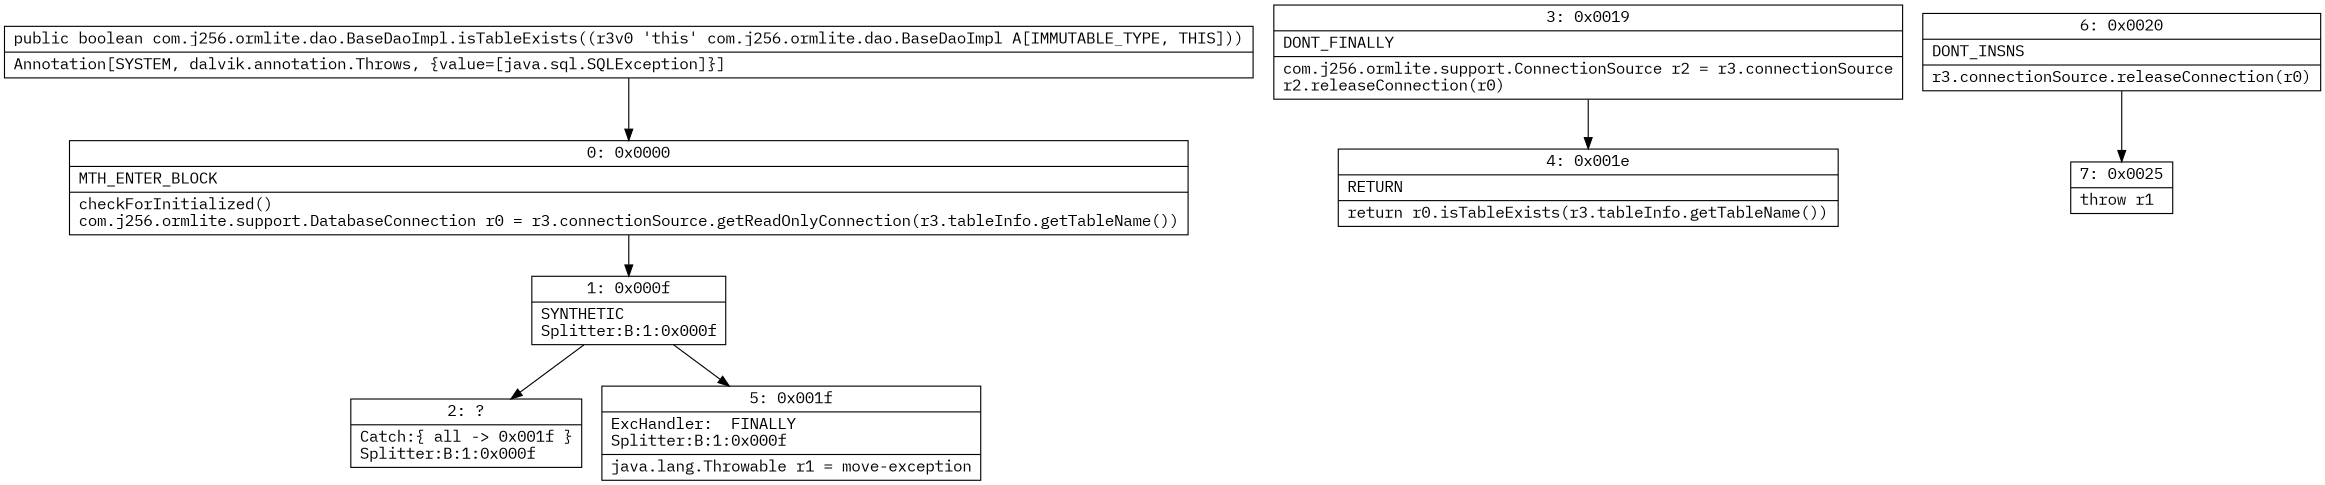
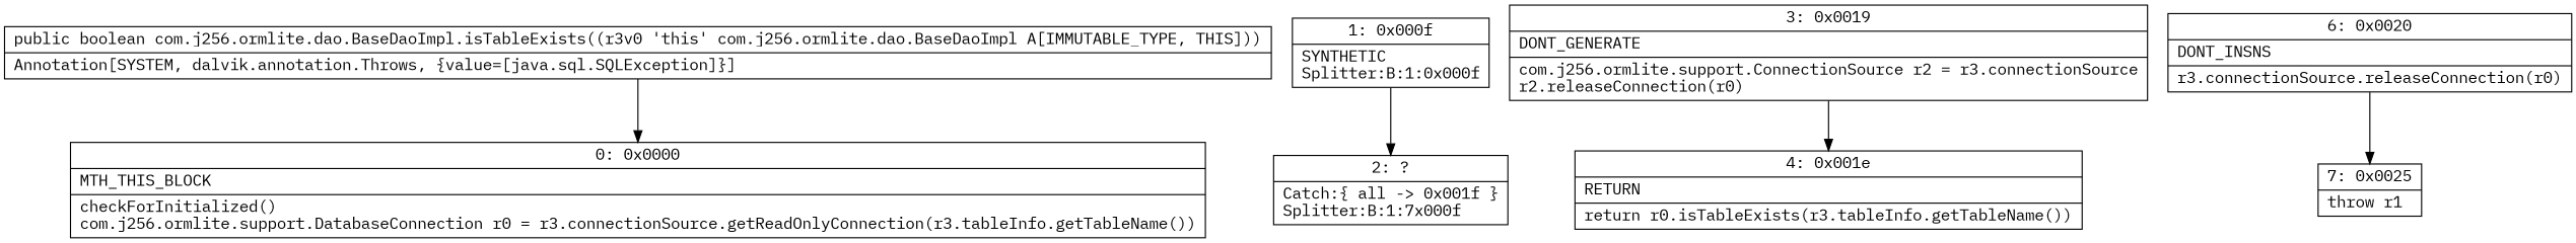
  digraph {
    fontname="IBM Plex Mono"
    node [fontname="IBM Plex Mono" shape=record]
    edge [fontname="IBM Plex Mono"]
-   n1 [label="{0\:\ 0x0000|MTH_ENTER_BLOCK\l|checkForInitialized()\lcom.j256.ormlite.support.DatabaseConnection r0 = r3.connectionSource.getReadOnlyConnection(r3.tableInfo.getTableName())\l}"]
+   n1 [label="{0\:\ 0x0000|MTH_THIS_BLOCK\l|checkForInitialized()\lcom.j256.ormlite.support.DatabaseConnection r0 = r3.connectionSource.getReadOnlyConnection(r3.tableInfo.getTableName())\l}"]
    n2 [label="{1\:\ 0x000f|SYNTHETIC\lSplitter:B:1:0x000f\l}"]
-   n3 [label="{2\:\ ?|Catch:\{ all \-\> 0x001f \}\lSplitter:B:1:0x000f\l}"]
-   n4 [label="{5\:\ 0x001f|ExcHandler:  FINALLY\lSplitter:B:1:0x000f\l|java.lang.Throwable r1 = move\-exception\l}"]
-   n5 [label="{3\:\ 0x0019|DONT_FINALLY\l|com.j256.ormlite.support.ConnectionSource r2 = r3.connectionSource\lr2.releaseConnection(r0)\l}"]
+   n3 [label="{2\:\ ?|Catch:\{ all \-\> 0x001f \}\lSplitter:B:1:7x000f\l}"]
+   n5 [label="{3\:\ 0x0019|DONT_GENERATE\l|com.j256.ormlite.support.ConnectionSource r2 = r3.connectionSource\lr2.releaseConnection(r0)\l}"]
    n6 [label="{4\:\ 0x001e|RETURN\l|return r0.isTableExists(r3.tableInfo.getTableName())\l}"]
    n7 [label="{6\:\ 0x0020|DONT_INSNS\l|r3.connectionSource.releaseConnection(r0)\l}"]
    n8 [label="{7\:\ 0x0025|throw r1\l}"]
    n9 [label="{public boolean com.j256.ormlite.dao.BaseDaoImpl.isTableExists((r3v0 'this' com.j256.ormlite.dao.BaseDaoImpl A[IMMUTABLE_TYPE, THIS]))  | Annotation[SYSTEM, dalvik.annotation.Throws, \{value=[java.sql.SQLException]\}]\l}"]
-   n1 -> n2
    n2 -> n3
-   n2 -> n4
    n5 -> n6
    n7 -> n8
    n9 -> n1
  }
